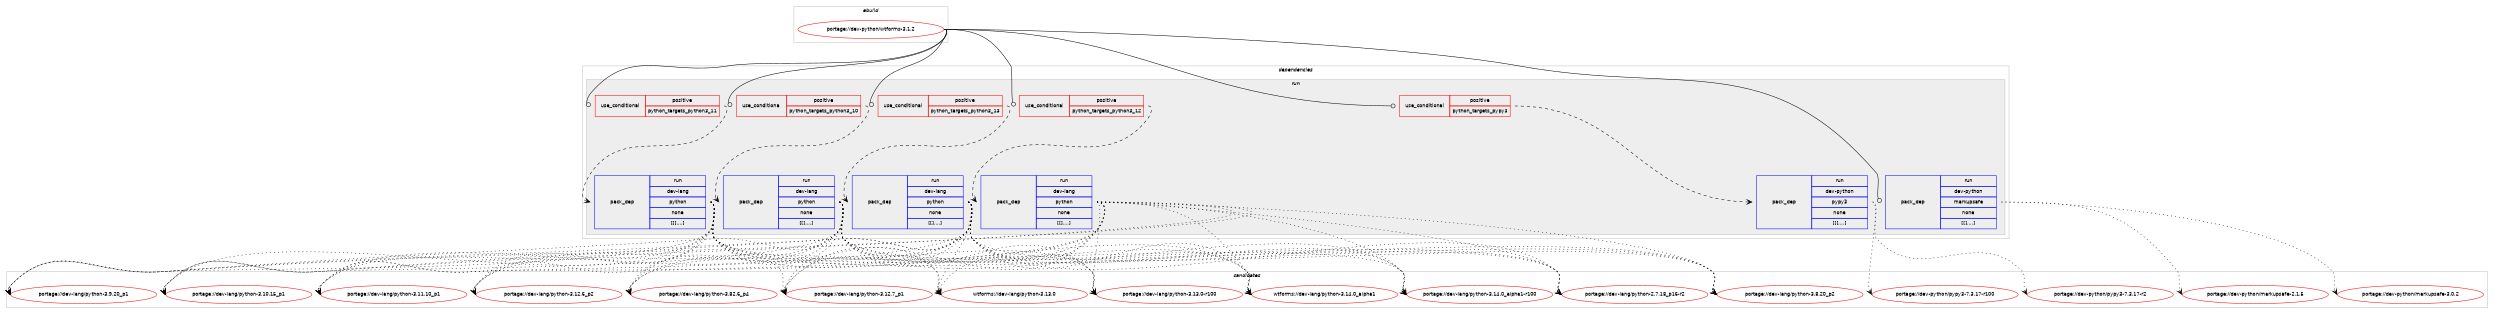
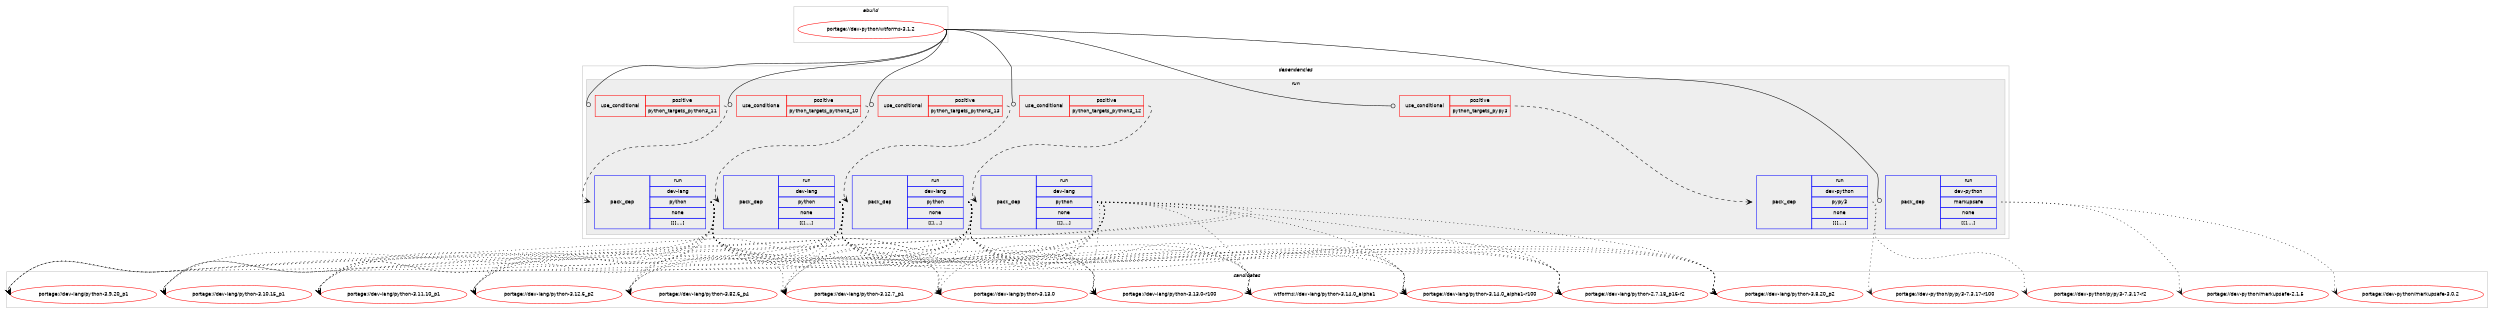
  digraph {
    compound=true
    concentrate=true
    fontname=Helvetica
    fontsize=10
    newrank=true
    rankdir=TB
    ranksep=1.5
    node [color=red fontname=Helvetica fontsize=10]
    edge [arrowhead=vee headport=w style=dotted tailport=e weight=100]
    n1 [label="portage://dev-python/wtforms-3.1.2" width=4]
    n2 [color=blue label=<<TABLE BORDER="0" CELLBORDER="1" CELLSPACING="0" CELLPADDING="4" WIDTH="220"><TR><TD ROWSPAN="6" CELLPADDING="30">pack_dep</TD></TR><TR><TD WIDTH="110">run</TD></TR><TR><TD>dev-python</TD></TR><TR><TD>pypy3</TD></TR><TR><TD>none</TD></TR><TR><TD>[[],,,,]</TD></TR></TABLE>> shape=none]
    n3 [label=<<TABLE BORDER="0" CELLBORDER="1" CELLSPACING="0" CELLPADDING="4"><TR><TD ROWSPAN="3" CELLPADDING="10">use_conditional</TD></TR><TR><TD>positive</TD></TR><TR><TD>python_targets_pypy3</TD></TR></TABLE>> shape=none]
    n4 [color=blue label=<<TABLE BORDER="0" CELLBORDER="1" CELLSPACING="0" CELLPADDING="4" WIDTH="220"><TR><TD ROWSPAN="6" CELLPADDING="30">pack_dep</TD></TR><TR><TD WIDTH="110">run</TD></TR><TR><TD>dev-lang</TD></TR><TR><TD>python</TD></TR><TR><TD>none</TD></TR><TR><TD>[[],,,,]</TD></TR></TABLE>> shape=none]
    n5 [label=<<TABLE BORDER="0" CELLBORDER="1" CELLSPACING="0" CELLPADDING="4"><TR><TD ROWSPAN="3" CELLPADDING="10">use_conditional</TD></TR><TR><TD>positive</TD></TR><TR><TD>python_targets_python3_10</TD></TR></TABLE>> shape=none]
    n6 [color=blue label=<<TABLE BORDER="0" CELLBORDER="1" CELLSPACING="0" CELLPADDING="4" WIDTH="220"><TR><TD ROWSPAN="6" CELLPADDING="30">pack_dep</TD></TR><TR><TD WIDTH="110">run</TD></TR><TR><TD>dev-lang</TD></TR><TR><TD>python</TD></TR><TR><TD>none</TD></TR><TR><TD>[[],,,,]</TD></TR></TABLE>> shape=none]
    n7 [label=<<TABLE BORDER="0" CELLBORDER="1" CELLSPACING="0" CELLPADDING="4"><TR><TD ROWSPAN="3" CELLPADDING="10">use_conditional</TD></TR><TR><TD>positive</TD></TR><TR><TD>python_targets_python3_11</TD></TR></TABLE>> shape=none]
    n8 [color=blue label=<<TABLE BORDER="0" CELLBORDER="1" CELLSPACING="0" CELLPADDING="4" WIDTH="220"><TR><TD ROWSPAN="6" CELLPADDING="30">pack_dep</TD></TR><TR><TD WIDTH="110">run</TD></TR><TR><TD>dev-lang</TD></TR><TR><TD>python</TD></TR><TR><TD>none</TD></TR><TR><TD>[[],,,,]</TD></TR></TABLE>> shape=none]
    n9 [label=<<TABLE BORDER="0" CELLBORDER="1" CELLSPACING="0" CELLPADDING="4"><TR><TD ROWSPAN="3" CELLPADDING="10">use_conditional</TD></TR><TR><TD>positive</TD></TR><TR><TD>python_targets_python3_12</TD></TR></TABLE>> shape=none]
    n10 [color=blue label=<<TABLE BORDER="0" CELLBORDER="1" CELLSPACING="0" CELLPADDING="4" WIDTH="220"><TR><TD ROWSPAN="6" CELLPADDING="30">pack_dep</TD></TR><TR><TD WIDTH="110">run</TD></TR><TR><TD>dev-lang</TD></TR><TR><TD>python</TD></TR><TR><TD>none</TD></TR><TR><TD>[[],,,,]</TD></TR></TABLE>> shape=none]
    n11 [label=<<TABLE BORDER="0" CELLBORDER="1" CELLSPACING="0" CELLPADDING="4"><TR><TD ROWSPAN="3" CELLPADDING="10">use_conditional</TD></TR><TR><TD>positive</TD></TR><TR><TD>python_targets_python3_13</TD></TR></TABLE>> shape=none]
    n12 [color=blue label=<<TABLE BORDER="0" CELLBORDER="1" CELLSPACING="0" CELLPADDING="4" WIDTH="220"><TR><TD ROWSPAN="6" CELLPADDING="30">pack_dep</TD></TR><TR><TD WIDTH="110">run</TD></TR><TR><TD>dev-python</TD></TR><TR><TD>markupsafe</TD></TR><TR><TD>none</TD></TR><TR><TD>[[],,,,]</TD></TR></TABLE>> shape=none]
    n13 [label="portage://dev-python/pypy3-7.3.17-r2" width=4]
    n14 [label="portage://dev-python/pypy3-7.3.17-r100" width=4]
    n15 [label="portage://dev-lang/python-3.14.0_alpha1-r100" width=4]
    n16 [label="wtforms://dev-lang/python-3.14.0_alpha1" width=4]
    n17 [label="portage://dev-lang/python-3.13.0-r100" width=4]
-   n18 [label="wtforms://dev-lang/python-3.13.0" width=4]
+   n18 [label="portage://dev-lang/python-3.13.0" width=4]
    n19 [label="portage://dev-lang/python-3.12.7_p1" width=4]
    n20 [label="portage://dev-lang/python-3.82.6_p4" width=4]
    n21 [label="portage://dev-lang/python-3.12.6_p2" width=4]
    n22 [label="portage://dev-lang/python-3.11.10_p1" width=4]
    n23 [label="portage://dev-lang/python-3.10.15_p1" width=4]
    n24 [label="portage://dev-lang/python-3.9.20_p1" width=4]
    n25 [label="portage://dev-lang/python-3.8.20_p2" width=4]
    n26 [label="portage://dev-lang/python-2.7.18_p16-r2" width=4]
    n27 [label="portage://dev-python/markupsafe-3.0.2" width=4]
    n28 [label="portage://dev-python/markupsafe-2.1.5" width=4]
    subgraph cluster_1 {
      color=gray
      label=<<i>ebuild</i>>
      n1
    }
    subgraph cluster_2 {
      color=gray
      label=<<i>dependencies</i>>
      subgraph cluster_3 {
        color=gray
        fillcolor="#eeeeee"
        label=<<i>compile</i>>
        style=filled
      }
      subgraph cluster_4 {
        color=gray
        fillcolor="#eeeeee"
        label=<<i>compile and run</i>>
        style=filled
      }
      subgraph cluster_5 {
        color=gray
        fillcolor="#eeeeee"
        label=<<i>run</i>>
        style=filled
        subgraph sub_6 {
          color=gray
          fillcolor="#eeeeee"
          label=<<i>run</i>>
          style=filled
          n3
          subgraph sub_7 {
            color=gray
            fillcolor="#eeeeee"
            label=<<i>run</i>>
            style=filled
            n2
          }
        }
        subgraph sub_8 {
          color=gray
          fillcolor="#eeeeee"
          label=<<i>run</i>>
          style=filled
          n5
          subgraph sub_9 {
            color=gray
            fillcolor="#eeeeee"
            label=<<i>run</i>>
            style=filled
            n4
          }
        }
        subgraph sub_10 {
          color=gray
          fillcolor="#eeeeee"
          label=<<i>run</i>>
          style=filled
          n7
          subgraph sub_11 {
            color=gray
            fillcolor="#eeeeee"
            label=<<i>run</i>>
            style=filled
            n6
          }
        }
        subgraph sub_12 {
          color=gray
          fillcolor="#eeeeee"
          label=<<i>run</i>>
          style=filled
          n9
          subgraph sub_13 {
            color=gray
            fillcolor="#eeeeee"
            label=<<i>run</i>>
            style=filled
            n8
          }
        }
        subgraph sub_14 {
          color=gray
          fillcolor="#eeeeee"
          label=<<i>run</i>>
          style=filled
          n11
          subgraph sub_15 {
            color=gray
            fillcolor="#eeeeee"
            label=<<i>run</i>>
            style=filled
            n10
          }
        }
        subgraph sub_16 {
          color=gray
          fillcolor="#eeeeee"
          label=<<i>run</i>>
          style=filled
          n12
        }
      }
    }
    subgraph cluster_17 {
      color=gray
      label=<<i>candidates</i>>
      rank=same
      subgraph sub_18 {
        color=black
        label=<<i>candidates</i>>
        nodesep=1
        rank=same
        n13
        n14
      }
      subgraph sub_19 {
        color=black
        label=<<i>candidates</i>>
        nodesep=1
        rank=same
        n15
        n16
        n17
        n18
        n19
        n20
        n21
        n22
        n23
        n24
        n25
        n26
      }
      subgraph sub_20 {
        color=black
        label=<<i>candidates</i>>
        nodesep=1
        rank=same
        n15
        n16
        n17
        n18
        n19
        n20
        n21
        n22
        n23
        n24
        n25
        n26
      }
      subgraph sub_21 {
        color=black
        label=<<i>candidates</i>>
        nodesep=1
        rank=same
        n15
        n16
        n17
        n18
        n19
        n20
        n21
        n22
        n23
        n24
        n25
        n26
      }
      subgraph sub_22 {
        color=black
        label=<<i>candidates</i>>
        nodesep=1
        rank=same
        n15
        n16
        n17
        n18
        n19
        n20
        n21
        n22
        n23
        n24
        n25
        n26
      }
      subgraph sub_23 {
        color=black
        label=<<i>candidates</i>>
        nodesep=1
        rank=same
        n27
        n28
      }
    }
    n1 -> n3 [arrowhead=odot style=solid weight=20]
    n1 -> n5 [arrowhead=odot style=solid weight=20]
    n1 -> n7 [arrowhead=odot style=solid weight=20]
    n1 -> n9 [arrowhead=odot style=solid weight=20]
    n1 -> n11 [arrowhead=odot style=solid weight=20]
    n1 -> n12 [arrowhead=odot style=solid weight=20]
    n2 -> n13
    n2 -> n14
    n3 -> n2 [style=dashed weight=20]
    n4 -> n15
    n4 -> n16
    n4 -> n17
    n4 -> n18
    n4 -> n19
    n4 -> n20
    n4 -> n21
    n4 -> n22
    n4 -> n23
    n4 -> n24
    n4 -> n25
    n4 -> n26
    n5 -> n4 [style=dashed weight=20]
    n6 -> n15
    n6 -> n16
    n6 -> n17
    n6 -> n18
    n6 -> n19
    n6 -> n20
    n6 -> n21
    n6 -> n22
    n6 -> n23
    n6 -> n24
    n6 -> n25
    n6 -> n26
    n7 -> n6 [style=dashed weight=20]
    n8 -> n15
    n8 -> n16
    n8 -> n17
    n8 -> n18
    n8 -> n19
    n8 -> n20
    n8 -> n21
    n8 -> n22
    n8 -> n23
    n8 -> n24
    n8 -> n25
    n8 -> n26
    n9 -> n8 [style=dashed weight=20]
    n10 -> n15
    n10 -> n16
    n10 -> n17
    n10 -> n18
    n10 -> n19
    n10 -> n20
    n10 -> n21
    n10 -> n22
    n10 -> n23
    n10 -> n24
    n10 -> n25
    n10 -> n26
    n11 -> n10 [style=dashed weight=20]
    n12 -> n27
    n12 -> n28
  }
